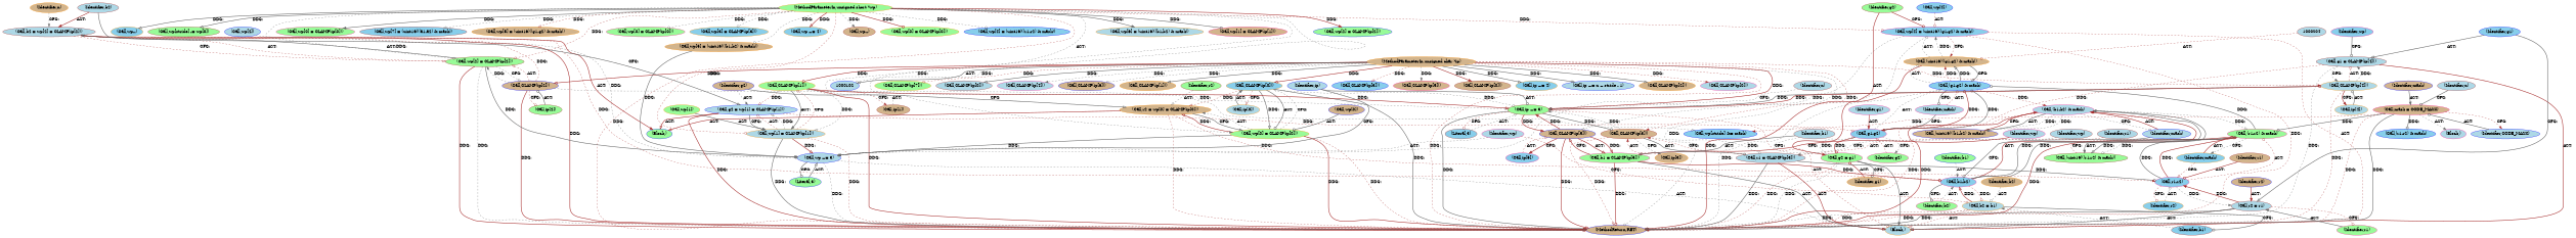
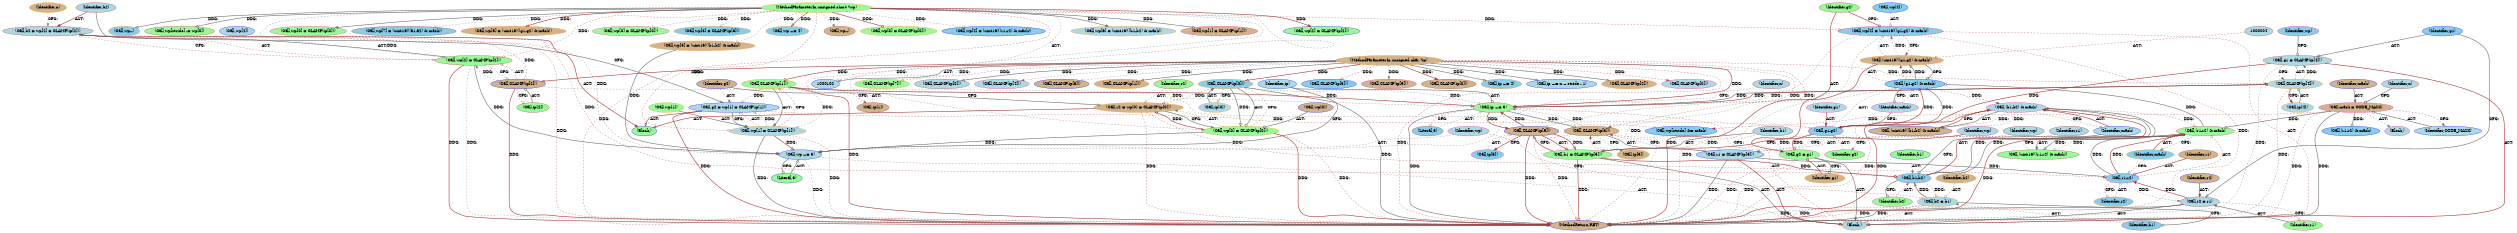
  digraph {
    node [color=darkorange fillcolor=lightblue style=filled]
    edge [arrowhead=odot color=gray40 style=dashed]
    n1 [color=deeppink fillcolor=skyblue label="(Call,wp[4] = (uint16)((g1-g2) & mask))"]
    n2 [fillcolor=tan label="(Call,(uint16)((g1-g2) & mask))"]
    n3 [color=blue label="(Call,wp += 3)"]
    n4 [color=blue fillcolor=tan label="(MethodReturn,RET)"]
    n5 [label="(Block,)"]
    n6 [color=blue fillcolor=skyblue label="(Call,(g1-g2) & mask)"]
    n7 [color=blue fillcolor=palegreen label="(Literal,3)"]
    n8 [color=deeppink label="(Call,(b1-b2) & mask)"]
    n9 [color=deeppink label="(Identifier,mask)"]
    n10 [color=deeppink fillcolor=palegreen label="(Call,(r1-r2) & mask)"]
    n11 [color=blue fillcolor=tan label="(Call,(uint16)((b1-b2) & mask))"]
    n12 [color=blue label="(Identifier,mask)"]
    n13 [color=deeppink fillcolor=skyblue label="(Call,g1-g2)"]
    n14 [color=deeppink fillcolor=palegreen label="(Call,g2 = g1)"]
    n15 [color=deeppink fillcolor=palegreen label="(Identifier,g2)"]
    n16 [fillcolor=tan label="(Identifier,g1)"]
    n17 [color=brown label="(Call,g1 = CLAMP(ip[4]))"]
    n18 [label="(Call,CLAMP(ip[4]))"]
    n19 [color=brown fillcolor=palegreen label="(Call,ip += 3)"]
    n20 [label="(Call,ip[4])"]
    n21 [color=blue fillcolor=tan label="(Call,CLAMP(ip[5]))"]
    n22 [color=brown fillcolor=tan label="(Call,CLAMP(ip[3]))"]
    n23 [color=brown fillcolor=skyblue label="(Literal,3)"]
    n24 [color=deeppink fillcolor=palegreen label="(Call,b1 = CLAMP(ip[5]))"]
    n25 [color=deeppink fillcolor=skyblue label="(Call,ip[5])"]
-   n26 [color=brown label="(Call,r1 = CLAMP(ip[3]))"]
+   n26 [color=blue label="(Call,r1 = CLAMP(ip[3]))"]
    n27 [fillcolor=tan label="(Call,ip[3])"]
    n28 [color=blue fillcolor=tan label="(Call,CLAMP(ip[2]))"]
    n29 [color=brown label="(Call,b2 = wp[2] = CLAMP(ip[2]))"]
    n30 [color=brown fillcolor=palegreen label="(Call,wp[2] = CLAMP(ip[2]))"]
    n31 [color=brown fillcolor=palegreen label="(Call,ip[2])"]
    n32 [color=blue fillcolor=palegreen label="(Block,)"]
    n33 [color=deeppink fillcolor=skyblue label="(Call,b1-b2)"]
    n34 [fillcolor=tan label="(MethodParameterIn,unsigned char *ip)"]
    n35 [fillcolor=skyblue label="(Call,CLAMP(ip[0]))"]
    n36 [fillcolor=palegreen label="(Call,CLAMP(ip[1]))"]
    n37 [color=deeppink label="(Call,CLAMP(ip[4]))"]
    n38 [color=blue fillcolor=tan label="(Call,CLAMP(ip[6]))"]
    n39 [fillcolor=tan label="(Call,CLAMP(ip[1]))"]
    n40 [color=blue fillcolor=skyblue label="(Call,CLAMP(ip[3]))"]
    n41 [color=deeppink fillcolor=tan label="(Call,CLAMP(ip[5]))"]
    n42 [color=brown fillcolor=tan label="(Call,CLAMP(ip[0]))"]
    n43 [fillcolor=skyblue label="(Call,ip += 4)"]
    n44 [color=blue label="(Call,ip += n + stride - 1)"]
    n45 [fillcolor=tan label="(Call,CLAMP(ip[2]))"]
    n46 [color=deeppink label="(Call,CLAMP(ip[0]))"]
    n47 [fillcolor=palegreen label="(Call,CLAMP(ip[7]))"]
    n48 [color=brown label="(Call,CLAMP(ip[0]))"]
    1000102 [color=blue]
    n50 [fillcolor=tan label="(Call,r2 = wp[0] = CLAMP(ip[0]))"]
    n51 [fillcolor=palegreen label="(Call,wp[0] = CLAMP(ip[0]))"]
    n52 [label="(Call,ip[0])"]
    n53 [color=blue label="(Call,g2 = wp[1] = CLAMP(ip[1]))"]
    n54 [label="(Call,wp[1] = CLAMP(ip[1]))"]
    n55 [color=brown fillcolor=tan label="(Call,ip[1])"]
    n56 [color=deeppink fillcolor=skyblue label="(Call,r1-r2)"]
    n57 [fillcolor=palegreen label="(MethodParameterIn,unsigned short *wp)"]
    n58 [color=brown fillcolor=skyblue label="(Call,wp[7] = (uint16)((a1-a2) & mask))"]
    n59 [fillcolor=tan label="(Call,wp[5] = (uint16)((g1-g2) & mask))"]
    n60 [color=blue fillcolor=skyblue label="(Call,wp[stride] &= mask)"]
    n61 [color=deeppink fillcolor=palegreen label="(Call,wp[0] = CLAMP(ip[0]))"]
    n62 [fillcolor=skyblue label="(Call,wp[3] = CLAMP(ip[3]))"]
    n63 [fillcolor=skyblue label="(Call,wp += 4)"]
    n64 [color=brown fillcolor=tan label="(Call,wp--)"]
    n65 [fillcolor=tan label="(Call,wp[5] = (uint16)((b1-b2) & mask))"]
    n66 [fillcolor=palegreen label="(Call,wp[0] = CLAMP(ip[0]))"]
    n67 [color=blue fillcolor=skyblue label="(Call,wp[4] = (uint16)((r1-r2) & mask))"]
    n68 [label="(Call,wp[6] = (uint16)((b1-b2) & mask))"]
    n69 [color=deeppink fillcolor=tan label="(Call,wp[1] = CLAMP(ip[1]))"]
    n70 [color=blue fillcolor=palegreen label="(Call,wp[2] = CLAMP(ip[2]))"]
    n71 [fillcolor=skyblue label="(Call,wp--)"]
    n72 [color=brown fillcolor=palegreen label="(Call,wp[stride] -= wp[0])"]
    n73 [color=deeppink fillcolor=palegreen label="(Call,wp[0] = CLAMP(ip[0]))"]
    n74 [fillcolor=skyblue label="(Identifier,mask)"]
    n75 [color=brown fillcolor=palegreen label="(Call,(uint16)((r1-r2) & mask))"]
    n76 [color=brown label="(Call,r2 = r1)"]
    n77 [fillcolor=skyblue label="(Identifier,r2)"]
    n78 [color=deeppink fillcolor=palegreen label="(Identifier,r1)"]
    n79 [label="(Call,b2 = b1)"]
    n80 [color=deeppink fillcolor=palegreen label="(Identifier,b2)"]
    n81 [color=brown fillcolor=skyblue label="(Identifier,b1)"]
    n82 [color=deeppink fillcolor=tan label="(Call,mask = CODE_MASK)"]
    n83 [color=deeppink label="(Block,)"]
    n84 [color=blue label="(Identifier,CODE_MASK)"]
    n85 [color=blue fillcolor=skyblue label="(Call,(r1-r2) & mask)"]
    n86 [color=deeppink label="(Identifier,wp)"]
    n87 [color=blue fillcolor=palegreen label="(Identifier,b1)"]
    n88 [color=brown fillcolor=palegreen label="(Identifier,r2)"]
    n89 [color=brown label="(Identifier,r1)"]
    n90 [color=brown label="(Identifier,n)"]
    n91 [color=blue fillcolor=skyblue label="(Identifier,g1)"]
    n92 [color=brown label="(Identifier,n)"]
    n93 [color=brown label="(Identifier,wp)"]
    n94 [color=blue fillcolor=tan label="(Identifier,r2)"]
    n95 [color=blue label="(Identifier,ip)"]
    n96 [color=brown label="(Identifier,b2)"]
    n97 [color=blue label="(Call,wp[2])"]
    n98 [color=deeppink fillcolor=skyblue label="(Identifier,wp)"]
    n99 [color=blue fillcolor=tan label="(Identifier,g2)"]
    n100 [color=brown label="(Identifier,b1)"]
    n101 [color=blue fillcolor=tan label="(Identifier,mask)"]
    n102 [fillcolor=tan label="(Identifier,n)"]
    n103 [fillcolor=tan label="(Identifier,b2)"]
    n104 [color=brown fillcolor=palegreen label="(Identifier,g2)"]
    n105 [fillcolor=palegreen label="(Call,wp[1])"]
    n106 [color=deeppink label="(Identifier,wp)"]
    n107 [color=brown fillcolor=tan label="(Identifier,r1)"]
    n108 [color=blue fillcolor=skyblue label="(Call,wp[4])"]
    n109 [color=deeppink label="(Identifier,g1)"]
    n110 [color=blue fillcolor=tan label="(Call,wp[0])"]
    1000204 [color=brown]
    n1 -> n2 [arrowhead=normal color=brown label="CFG: "]
    n1 -> n3 [arrowhead=onormal label="DDG: "]
    n1 -> n4 [arrowhead=onormal color=brown label="DDG: "]
    n1 -> n4 [label="DDG: "]
    n1 -> n5 [arrowhead=onormal color=brown label="AST: "]
    n2 -> n1 [label="AST: "]
    n2 -> n1 [arrowhead=normal label="DDG: "]
    n2 -> n4 [arrowhead=onormal color=brown label="DDG: " style=bold]
    n2 -> n6 [arrowhead=onormal label="CFG: " style=bold]
    n3 -> n4 [arrowhead=onormal label="DDG: "]
    n3 -> n5 [arrowhead=onormal label="AST: "]
    n3 -> n7 [label="CFG: " style=bold]
    n6 -> n2 [label="AST: "]
    n6 -> n2 [arrowhead=normal color=brown label="DDG: "]
    n6 -> n2 [arrowhead=onormal label="DDG: " style=bold]
    n6 -> n4 [arrowhead=onormal label="DDG: "]
    n6 -> n8 [arrowhead=normal color=brown label="DDG: "]
    n6 -> n9 [label="CFG: " style=bold]
    n7 -> n3 [arrowhead=onormal label="AST: " style=bold]
    n8 -> n4 [arrowhead=onormal color=brown label="DDG: "]
    n8 -> n4 [arrowhead=onormal color=brown label="DDG: " style=bold]
    n8 -> n10 [arrowhead=onormal label="DDG: "]
    n8 -> n11 [arrowhead=onormal label="AST: " style=bold]
    n8 -> n11 [arrowhead=normal label="DDG: "]
    n8 -> n11 [arrowhead=onormal label="DDG: "]
    n8 -> n12 [label="CFG: "]
    n9 -> n6 [color=brown label="AST: "]
    n9 -> n13 [arrowhead=onormal label="CFG: " style=bold]
    n10 -> n4 [arrowhead=normal color=brown label="DDG: " style=bold]
    n10 -> n6 [label="DDG: " style=bold]
    n10 -> n74 [arrowhead=normal label="CFG: "]
    n10 -> n75 [arrowhead=normal label="AST: " style=bold]
    n10 -> n75 [arrowhead=onormal label="DDG: " style=bold]
    n10 -> n75 [label="DDG: "]
    n11 -> n8 [arrowhead=normal color=brown label="CFG: " style=bold]
    n12 -> n8 [arrowhead=normal color=brown label="AST: " style=bold]
    n12 -> n33 [label="CFG: " style=bold]
    n13 -> n6 [arrowhead=onormal label="AST: "]
    n13 -> n6 [label="DDG: " style=bold]
    n13 -> n6 [color=brown label="DDG: " style=bold]
    n13 -> n14 [color=brown label="DDG: " style=bold]
    n13 -> n15 [arrowhead=normal label="CFG: "]
    n14 -> n4 [arrowhead=onormal label="DDG: "]
    n14 -> n4 [color=brown label="DDG: "]
    n14 -> n5 [arrowhead=normal label="AST: " style=bold]
    n14 -> n13 [arrowhead=onormal label="DDG: "]
    n14 -> n16 [label="CFG: " style=bold]
    n15 -> n13 [arrowhead=onormal color=brown label="AST: "]
    n16 -> n14 [color=brown label="AST: " style=bold]
    n17 -> n4 [arrowhead=normal label="DDG: "]
    n17 -> n5 [arrowhead=onormal color=brown label="AST: " style=bold]
-   n17 -> n13 [arrowhead=normal color=brown label="DDG: "]
+   n17 -> n13 [arrowhead=normal color=brown label="DDG: " style=bold]
    n17 -> n18 [arrowhead=normal label="CFG: "]
    n18 -> n4 [arrowhead=onormal color=brown label="DDG: "]
    n18 -> n17 [color=brown label="AST: "]
    n18 -> n17 [arrowhead=normal label="DDG: "]
    n18 -> n19 [arrowhead=normal label="DDG: " style=bold]
    n18 -> n20 [arrowhead=normal color=brown label="CFG: " style=bold]
    n19 -> n4 [arrowhead=onormal label="DDG: " style=bold]
    n19 -> n5 [color=brown label="AST: "]
    n19 -> n18 [color=brown label="DDG: " style=bold]
    n19 -> n21 [arrowhead=normal color=brown label="DDG: " style=bold]
    n19 -> n22 [label="DDG: " style=bold]
    n19 -> n23 [color=brown label="CFG: "]
    n20 -> n18 [label="AST: " style=bold]
    n21 -> n4 [arrowhead=onormal color=brown label="DDG: " style=bold]
    n21 -> n19 [arrowhead=normal color=brown label="DDG: " style=bold]
    n21 -> n24 [arrowhead=onormal color=brown label="AST: " style=bold]
    n21 -> n24 [arrowhead=onormal color=brown label="DDG: " style=bold]
    n21 -> n25 [arrowhead=normal color=brown label="CFG: " style=bold]
    n22 -> n4 [arrowhead=onormal color=brown label="DDG: "]
    n22 -> n19 [arrowhead=normal label="DDG: "]
    n22 -> n26 [label="AST: " style=bold]
    n22 -> n26 [label="DDG: "]
    n22 -> n27 [arrowhead=normal label="CFG: "]
    n23 -> n19 [arrowhead=onormal label="AST: "]
    n24 -> n4 [color=brown label="DDG: " style=bold]
    n24 -> n5 [label="AST: " style=bold]
    n24 -> n21 [arrowhead=onormal color=brown label="CFG: " style=bold]
    n24 -> n33 [color=brown label="DDG: " style=bold]
    n25 -> n21 [color=brown label="AST: "]
    n26 -> n4 [label="DDG: " style=bold]
    n26 -> n5 [arrowhead=onormal color=brown label="AST: " style=bold]
    n26 -> n22 [arrowhead=normal color=brown label="CFG: "]
    n26 -> n56 [label="DDG: " style=bold]
    n27 -> n22 [arrowhead=normal color=brown label="AST: "]
    n28 -> n4 [color=brown label="DDG: " style=bold]
    n28 -> n19 [arrowhead=onormal label="DDG: "]
    n28 -> n29 [color=brown label="DDG: "]
    n28 -> n30 [arrowhead=onormal color=brown label="AST: "]
    n28 -> n30 [arrowhead=normal label="DDG: "]
    n28 -> n31 [color=brown label="CFG: "]
-   n29 -> n4 [color=brown label="DDG: " style=bold]
+   n29 -> n4 [color=brown label="DDG: "]
    n29 -> n30 [arrowhead=onormal color=brown label="CFG: "]
    n29 -> n32 [arrowhead=normal color=brown label="AST: " style=bold]
    n29 -> n33 [arrowhead=onormal color=brown label="DDG: "]
    n30 -> n3 [label="DDG: " style=bold]
    n30 -> n4 [arrowhead=normal color=brown label="DDG: " style=bold]
    n30 -> n4 [arrowhead=onormal label="DDG: "]
    n30 -> n28 [arrowhead=onormal label="CFG: "]
    n30 -> n29 [arrowhead=onormal color=brown label="AST: "]
    n30 -> n29 [arrowhead=normal label="DDG: " style=bold]
    n31 -> n28 [label="AST: " style=bold]
    n33 -> n8 [arrowhead=normal color=brown label="AST: " style=bold]
    n33 -> n8 [arrowhead=onormal label="DDG: " style=bold]
    n33 -> n8 [arrowhead=normal label="DDG: " style=bold]
    n33 -> n79 [color=brown label="DDG: "]
    n33 -> n80 [label="CFG: " style=bold]
    n34 -> n4 [arrowhead=onormal color=brown label="DDG: "]
    n34 -> n18 [arrowhead=normal color=brown label="DDG: "]
    n34 -> n19 [arrowhead=onormal color=brown label="DDG: " style=bold]
    n34 -> n21 [arrowhead=onormal label="DDG: "]
    n34 -> n22 [arrowhead=normal color=brown label="DDG: "]
    n34 -> n28 [arrowhead=onormal color=brown label="DDG: " style=bold]
    n34 -> n35 [arrowhead=onormal color=brown label="DDG: " style=bold]
    n34 -> n36 [color=brown label="DDG: " style=bold]
    n34 -> n37 [arrowhead=normal label="DDG: "]
    n34 -> n38 [label="DDG: "]
    n34 -> n39 [arrowhead=onormal label="DDG: " style=bold]
    n34 -> n40 [arrowhead=onormal color=brown label="DDG: "]
    n34 -> n41 [arrowhead=normal label="DDG: "]
    n34 -> n42 [arrowhead=normal color=brown label="DDG: " style=bold]
    n34 -> n43 [arrowhead=onormal label="DDG: " style=bold]
    n34 -> n44 [arrowhead=onormal label="DDG: " style=bold]
    n34 -> n45 [arrowhead=onormal label="DDG: " style=bold]
    n34 -> n46 [arrowhead=normal color=brown label="DDG: "]
    n34 -> n47 [color=brown label="DDG: "]
    n34 -> n48 [arrowhead=onormal label="DDG: " style=bold]
    n34 -> 1000102 [arrowhead=onormal label="AST: " style=bold]
    n35 -> n4 [arrowhead=normal label="DDG: " style=bold]
    n35 -> n19 [label="DDG: "]
    n35 -> n50 [arrowhead=onormal color=brown label="DDG: "]
    n35 -> n51 [label="AST: " style=bold]
    n35 -> n51 [arrowhead=onormal label="DDG: " style=bold]
    n35 -> n52 [arrowhead=onormal color=brown label="CFG: "]
    n36 -> n4 [arrowhead=normal color=brown label="DDG: " style=bold]
    n36 -> n19 [arrowhead=onormal color=brown label="DDG: " style=bold]
    n36 -> n53 [arrowhead=onormal color=brown label="DDG: "]
    n36 -> n54 [arrowhead=normal label="AST: " style=bold]
    n36 -> n54 [arrowhead=onormal label="DDG: "]
    n36 -> n55 [arrowhead=normal color=brown label="CFG: "]
    n50 -> n4 [arrowhead=onormal color=brown label="DDG: "]
    n50 -> n32 [arrowhead=onormal color=brown label="AST: " style=bold]
    n50 -> n51 [arrowhead=onormal label="CFG: " style=bold]
    n50 -> n56 [arrowhead=normal color=brown label="DDG: "]
    n51 -> n3 [arrowhead=normal label="DDG: " style=bold]
    n51 -> n4 [arrowhead=normal color=brown label="DDG: " style=bold]
    n51 -> n4 [arrowhead=normal color=brown label="DDG: "]
    n51 -> n35 [arrowhead=onormal label="CFG: "]
    n51 -> n50 [arrowhead=normal label="AST: "]
    n51 -> n50 [arrowhead=onormal color=brown label="DDG: " style=bold]
    n52 -> n35 [arrowhead=normal label="AST: " style=bold]
    n53 -> n4 [arrowhead=onormal color=brown label="DDG: " style=bold]
    n53 -> n13 [color=brown label="DDG: "]
    n53 -> n32 [arrowhead=onormal color=brown label="AST: " style=bold]
    n53 -> n54 [label="CFG: " style=bold]
    n54 -> n3 [arrowhead=onormal color=brown label="DDG: " style=bold]
    n54 -> n4 [color=brown label="DDG: "]
    n54 -> n4 [arrowhead=normal label="DDG: " style=bold]
    n54 -> n36 [color=brown label="CFG: "]
    n54 -> n53 [color=brown label="AST: "]
    n54 -> n53 [arrowhead=onormal label="DDG: "]
    n55 -> n36 [label="AST: "]
    n56 -> n10 [color=brown label="AST: "]
    n56 -> n10 [label="DDG: " style=bold]
    n56 -> n10 [arrowhead=onormal color=brown label="DDG: " style=bold]
    n56 -> n76 [arrowhead=normal label="DDG: "]
    n56 -> n77 [color=brown label="CFG: "]
    n57 -> n1 [color=brown label="DDG: "]
    n57 -> n3 [label="DDG: "]
    n57 -> n4 [arrowhead=onormal color=brown label="DDG: "]
    n57 -> n30 [arrowhead=onormal color=brown label="DDG: "]
    n57 -> 1000102 [label="AST: "]
    n57 -> n51 [arrowhead=normal label="DDG: "]
    n57 -> n54 [color=brown label="DDG: "]
    n57 -> n58 [arrowhead=onormal label="DDG: "]
-   n57 -> n59 [arrowhead=onormal color=brown label="DDG: "]
+   n57 -> n59 [arrowhead=onormal color=brown label="DDG: " style=bold]
    n57 -> n60 [arrowhead=onormal label="DDG: "]
    n57 -> n61 [label="DDG: "]
    n57 -> n62 [label="DDG: "]
    n57 -> n63 [arrowhead=onormal color=brown label="DDG: " style=bold]
    n57 -> n64 [arrowhead=normal label="DDG: "]
    n57 -> n65 [label="DDG: "]
    n57 -> n66 [color=brown label="DDG: " style=bold]
    n57 -> n67 [label="DDG: "]
    n57 -> n68 [arrowhead=normal label="DDG: " style=bold]
    n57 -> n69 [label="DDG: " style=bold]
    n57 -> n70 [arrowhead=normal color=brown label="DDG: " style=bold]
    n57 -> n71 [arrowhead=onormal label="DDG: " style=bold]
    n57 -> n72 [arrowhead=onormal label="DDG: " style=bold]
    n57 -> n73 [arrowhead=normal label="DDG: " style=bold]
    n65 -> n3 [arrowhead=normal label="DDG: " style=bold]
    n74 -> n10 [color=brown label="AST: " style=bold]
    n74 -> n56 [arrowhead=onormal color=brown label="CFG: "]
    n75 -> n10 [color=brown label="CFG: "]
    n76 -> n4 [color=brown label="DDG: "]
    n76 -> n4 [arrowhead=normal label="DDG: " style=bold]
    n76 -> n5 [label="AST: " style=bold]
    n76 -> n56 [arrowhead=normal color=brown label="DDG: " style=bold]
    n76 -> n78 [color=brown label="CFG: "]
    n77 -> n56 [label="AST: "]
    n78 -> n76 [arrowhead=normal label="AST: " style=bold]
    n79 -> n4 [label="DDG: "]
    n79 -> n4 [arrowhead=normal color=brown label="DDG: "]
    n79 -> n5 [arrowhead=onormal color=brown label="AST: "]
    n79 -> n33 [arrowhead=onormal color=brown label="DDG: " style=bold]
    n79 -> n81 [label="CFG: " style=bold]
    n80 -> n33 [arrowhead=normal label="AST: "]
    n81 -> n79 [arrowhead=normal label="AST: "]
    n82 -> n4 [color=brown label="DDG: "]
    n82 -> n4 [label="DDG: " style=bold]
    n82 -> n10 [label="DDG: " style=bold]
    n82 -> n60 [arrowhead=normal color=brown label="DDG: "]
    n82 -> n83 [arrowhead=normal label="AST: "]
    n82 -> n84 [arrowhead=normal color=brown label="CFG: "]
    n82 -> n85 [label="DDG: " style=bold]
    n84 -> n82 [label="AST: " style=bold]
    n86 -> n24 [arrowhead=onormal color=brown label="CFG: " style=bold]
    n87 -> n33 [arrowhead=normal label="AST: "]
    n88 -> n50 [arrowhead=onormal label="AST: "]
    n89 -> n26 [color=brown label="AST: "]
    n90 -> n82 [label="CFG: " style=bold]
    n91 -> n17 [arrowhead=onormal label="AST: " style=bold]
    n91 -> n76 [arrowhead=onormal label="CFG: " style=bold]
    n92 -> n19 [arrowhead=normal label="CFG: "]
    n93 -> n26 [arrowhead=normal label="CFG: "]
    n94 -> n76 [arrowhead=normal color=brown label="AST: " style=bold]
    n95 -> n3 [label="CFG: " style=bold]
    n95 -> n19 [label="AST: " style=bold]
    n96 -> n29 [arrowhead=normal color=brown label="AST: " style=bold]
    n96 -> n53 [arrowhead=onormal label="CFG: " style=bold]
    n97 -> n30 [label="AST: "]
    n98 -> n17 [label="CFG: " style=bold]
    n99 -> n50 [arrowhead=onormal label="CFG: " style=bold]
    n99 -> n53 [arrowhead=normal label="AST: "]
    n100 -> n14 [label="CFG: "]
    n100 -> n24 [label="AST: " style=bold]
    n101 -> n82 [arrowhead=normal label="AST: " style=bold]
    n102 -> n29 [arrowhead=normal label="CFG: "]
    n103 -> n79 [label="AST: "]
    n104 -> n1 [color=brown label="CFG: " style=bold]
    n104 -> n14 [arrowhead=normal color=brown label="AST: " style=bold]
    n105 -> n54 [arrowhead=normal label="AST: " style=bold]
    n106 -> n3 [arrowhead=normal label="AST: "]
    n106 -> n79 [color=brown label="CFG: "]
    n107 -> n56 [color=brown label="AST: " style=bold]
    n108 -> n1 [color=brown label="AST: "]
    n109 -> n13 [arrowhead=normal color=brown label="AST: " style=bold]
    n110 -> n51 [label="AST: " style=bold]
    1000204 -> n2 [color=brown label="AST: "]
  }
